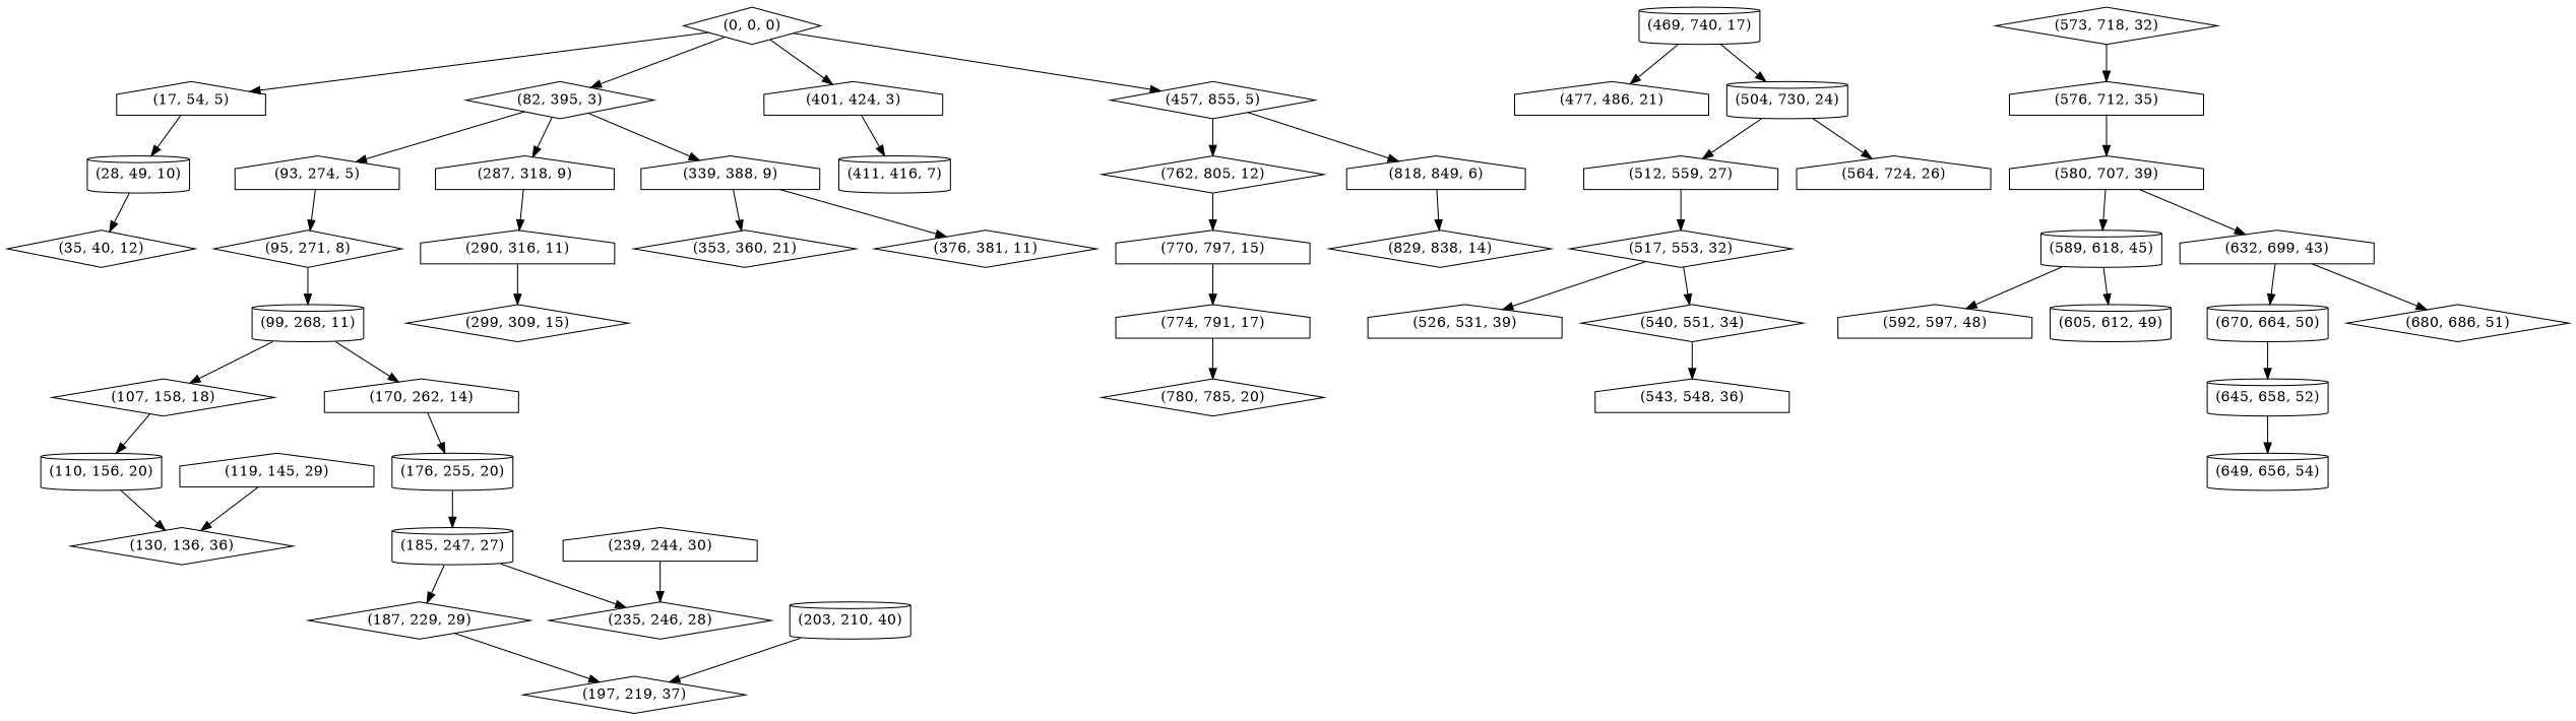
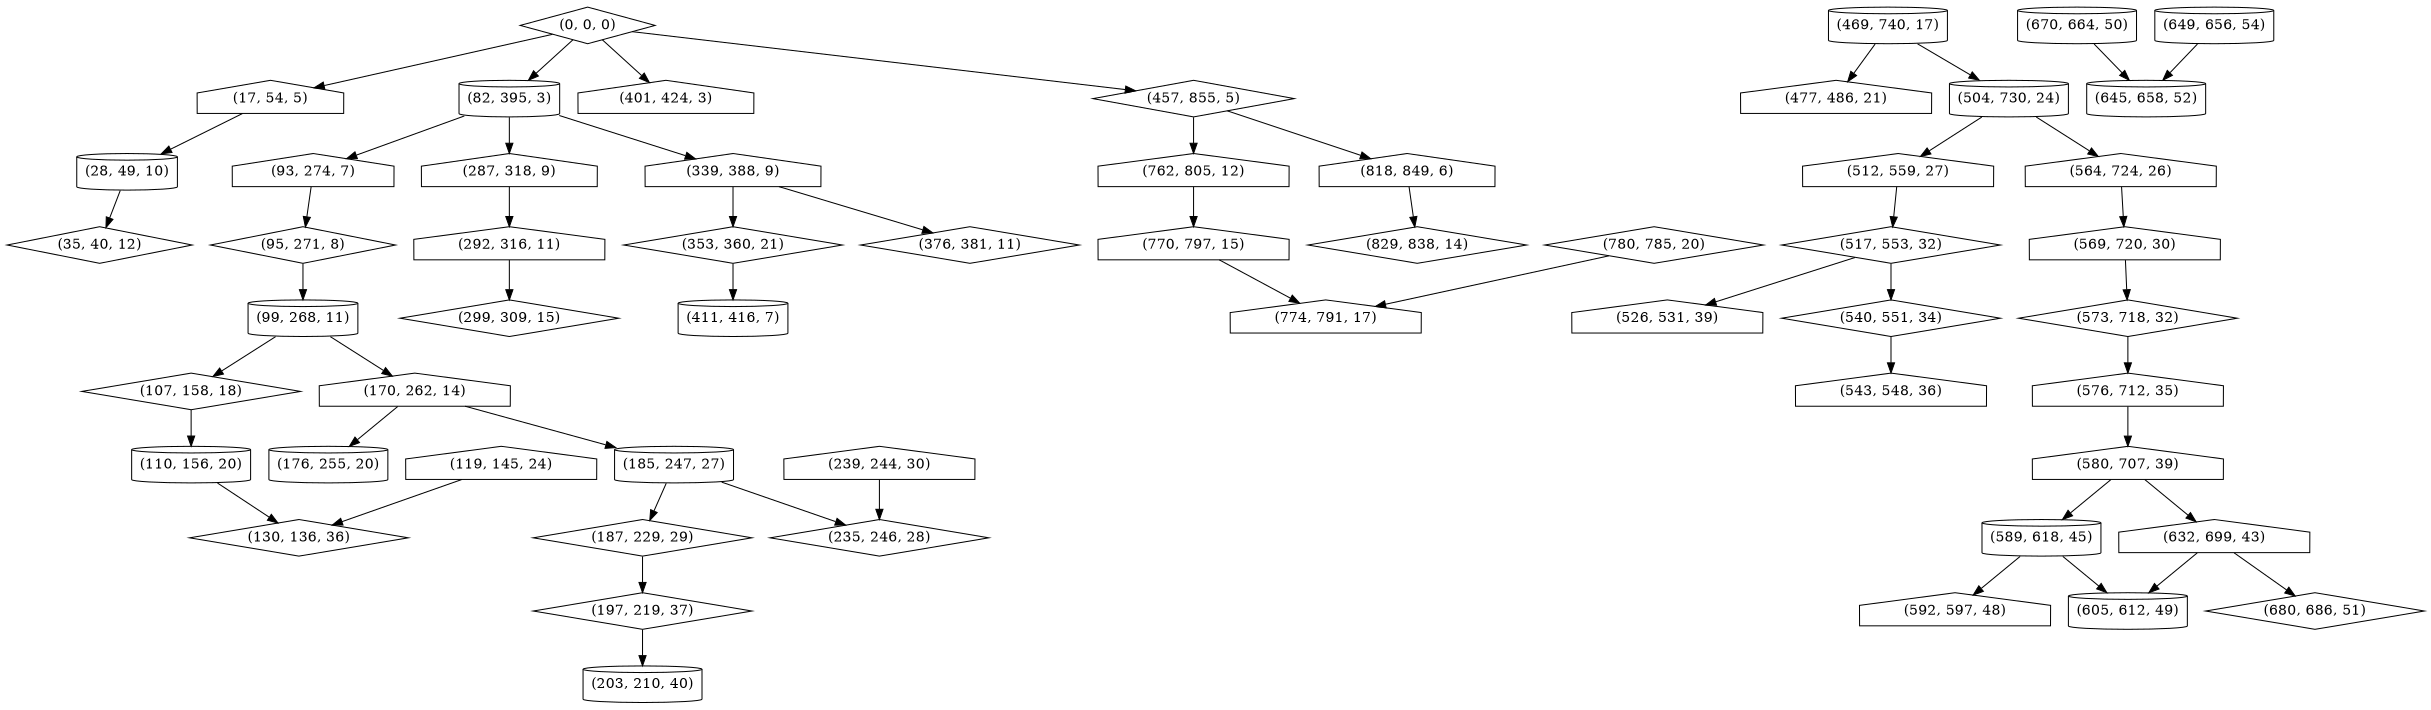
  digraph {
    node [shape=house]
    "(0, 0, 0)" [shape=diamond]
    "(17, 54, 5)"
-   "(82, 395, 3)" [shape=diamond]
+   "(82, 395, 3)" [shape=cylinder]
    "(401, 424, 3)"
    "(457, 855, 5)" [shape=diamond]
    "(28, 49, 10)" [shape=cylinder]
-   "(93, 274, 7)" [label="(93, 274, 5)"]
+   "(93, 274, 7)"
    "(287, 318, 9)"
    "(339, 388, 9)"
    "(411, 416, 7)" [shape=cylinder]
-   "(762, 805, 12)" [shape=diamond]
+   "(762, 805, 12)"
    "(818, 849, 6)"
    "(35, 40, 12)" [shape=diamond]
    "(95, 271, 8)" [shape=diamond]
-   "(292, 316, 11)" [label="(290, 316, 11)"]
+   "(292, 316, 11)"
    "(353, 360, 21)" [shape=diamond]
    "(376, 381, 11)" [shape=diamond]
    "(99, 268, 11)" [shape=cylinder]
    "(107, 158, 18)" [shape=diamond]
    "(170, 262, 14)"
    "(110, 156, 20)" [shape=cylinder]
    "(176, 255, 20)" [shape=cylinder]
    "(130, 136, 36)" [shape=diamond]
-   "(119, 145, 29)"
+   "(119, 145, 29)" [label="(119, 145, 24)"]
    "(185, 247, 27)" [shape=cylinder]
    "(187, 229, 29)" [shape=diamond]
    "(235, 246, 28)" [shape=diamond]
    "(197, 219, 37)" [shape=diamond]
    "(203, 210, 40)" [shape=cylinder]
    "(239, 244, 30)"
    "(299, 309, 15)" [shape=diamond]
    "(770, 797, 15)"
    "(829, 838, 14)" [shape=diamond]
    "(469, 740, 17)" [shape=cylinder]
    "(477, 486, 21)"
    "(504, 730, 24)" [shape=cylinder]
    "(512, 559, 27)"
    "(564, 724, 26)"
    "(517, 553, 32)" [shape=diamond]
+   "(569, 720, 30)"
    "(526, 531, 39)"
    "(540, 551, 34)" [shape=diamond]
    "(543, 548, 36)"
    "(573, 718, 32)" [shape=diamond]
    "(576, 712, 35)"
    "(580, 707, 39)"
    "(589, 618, 45)" [shape=cylinder]
    "(632, 699, 43)"
    "(592, 597, 48)"
    "(605, 612, 49)" [shape=cylinder]
    n51 [label="(670, 664, 50)" shape=cylinder]
    "(680, 686, 51)" [shape=diamond]
    "(645, 658, 52)" [shape=cylinder]
    "(649, 656, 54)" [shape=cylinder]
    "(774, 791, 17)"
    "(780, 785, 20)" [shape=diamond]
    "(0, 0, 0)" -> "(17, 54, 5)"
    "(0, 0, 0)" -> "(82, 395, 3)"
    "(0, 0, 0)" -> "(401, 424, 3)"
    "(0, 0, 0)" -> "(457, 855, 5)"
    "(17, 54, 5)" -> "(28, 49, 10)"
    "(82, 395, 3)" -> "(93, 274, 7)"
    "(82, 395, 3)" -> "(287, 318, 9)"
    "(82, 395, 3)" -> "(339, 388, 9)"
-   "(401, 424, 3)" -> "(411, 416, 7)"
+   "(353, 360, 21)" -> "(411, 416, 7)"
    "(457, 855, 5)" -> "(762, 805, 12)"
    "(457, 855, 5)" -> "(818, 849, 6)"
    "(28, 49, 10)" -> "(35, 40, 12)"
    "(93, 274, 7)" -> "(95, 271, 8)"
    "(287, 318, 9)" -> "(292, 316, 11)"
    "(339, 388, 9)" -> "(353, 360, 21)"
    "(339, 388, 9)" -> "(376, 381, 11)"
    "(762, 805, 12)" -> "(770, 797, 15)"
    "(818, 849, 6)" -> "(829, 838, 14)"
    "(95, 271, 8)" -> "(99, 268, 11)"
    "(292, 316, 11)" -> "(299, 309, 15)"
    "(99, 268, 11)" -> "(107, 158, 18)"
    "(99, 268, 11)" -> "(170, 262, 14)"
    "(107, 158, 18)" -> "(110, 156, 20)"
    "(170, 262, 14)" -> "(176, 255, 20)"
    "(110, 156, 20)" -> "(130, 136, 36)"
-   "(176, 255, 20)" -> "(185, 247, 27)"
+   "(170, 262, 14)" -> "(185, 247, 27)"
    "(119, 145, 29)" -> "(130, 136, 36)"
    "(185, 247, 27)" -> "(187, 229, 29)"
    "(185, 247, 27)" -> "(235, 246, 28)"
    "(187, 229, 29)" -> "(197, 219, 37)"
-   "(203, 210, 40)" -> "(197, 219, 37)"
+   "(197, 219, 37)" -> "(203, 210, 40)"
    "(239, 244, 30)" -> "(235, 246, 28)"
    "(770, 797, 15)" -> "(774, 791, 17)"
    "(469, 740, 17)" -> "(477, 486, 21)"
    "(469, 740, 17)" -> "(504, 730, 24)"
    "(504, 730, 24)" -> "(512, 559, 27)"
    "(504, 730, 24)" -> "(564, 724, 26)"
    "(512, 559, 27)" -> "(517, 553, 32)"
+   "(564, 724, 26)" -> "(569, 720, 30)"
    "(517, 553, 32)" -> "(526, 531, 39)"
    "(517, 553, 32)" -> "(540, 551, 34)"
+   "(569, 720, 30)" -> "(573, 718, 32)"
    "(540, 551, 34)" -> "(543, 548, 36)"
    "(573, 718, 32)" -> "(576, 712, 35)"
    "(576, 712, 35)" -> "(580, 707, 39)"
    "(580, 707, 39)" -> "(589, 618, 45)"
    "(580, 707, 39)" -> "(632, 699, 43)"
    "(589, 618, 45)" -> "(592, 597, 48)"
    "(589, 618, 45)" -> "(605, 612, 49)"
-   "(632, 699, 43)" -> n51
+   "(632, 699, 43)" -> "(605, 612, 49)"
    "(632, 699, 43)" -> "(680, 686, 51)"
    n51 -> "(645, 658, 52)"
-   "(645, 658, 52)" -> "(649, 656, 54)"
-   "(774, 791, 17)" -> "(780, 785, 20)"
+   "(649, 656, 54)" -> "(645, 658, 52)"
+   "(780, 785, 20)" -> "(774, 791, 17)"
  }
